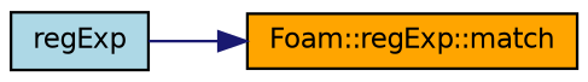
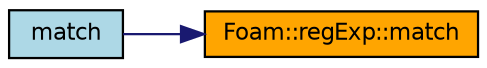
  digraph {
    rankdir=LR
    node [color=black fontname=Helvetica fontsize=10 shape=record style=filled]
-   n1 [fillcolor=lightblue fontcolor=black height=0.2 label=regExp width=0.4]
+   n1 [fillcolor=lightblue fontcolor=black height=0.2 label=match width=0.4]
    n2 [height=0.2 label="Foam::regExp::match" width=0.4 fillcolor=orange]
    n1 -> n2 [color=midnightblue fontname=Helvetica fontsize=10 labelfontname=Helvetica labelfontsize=10 style=solid]
  }
